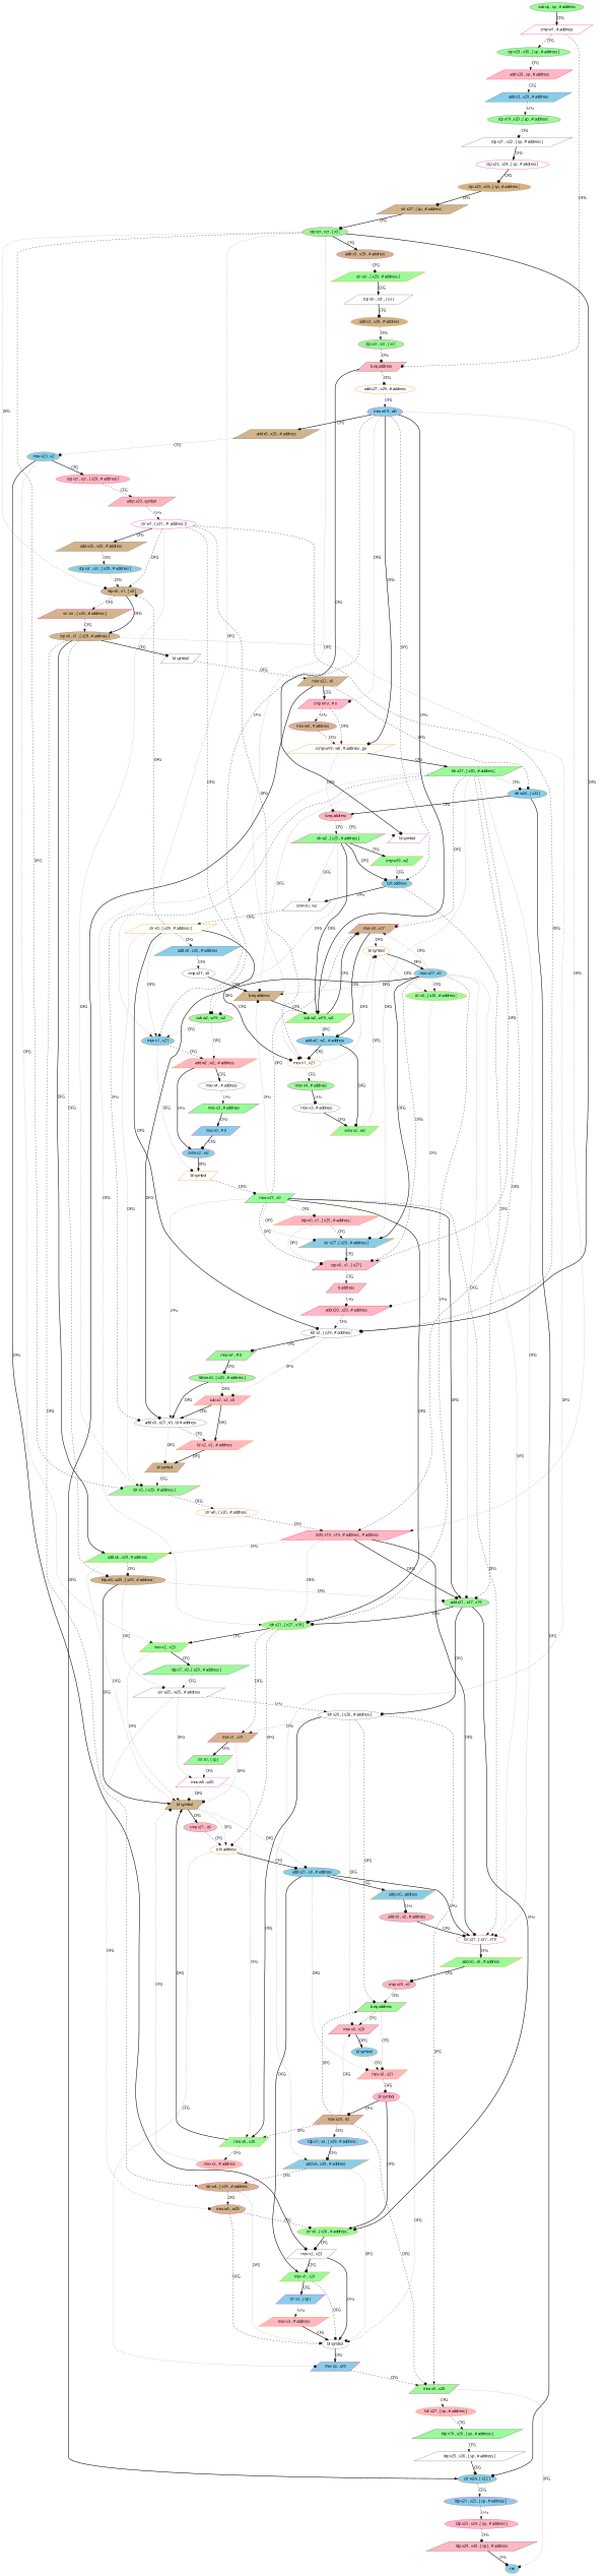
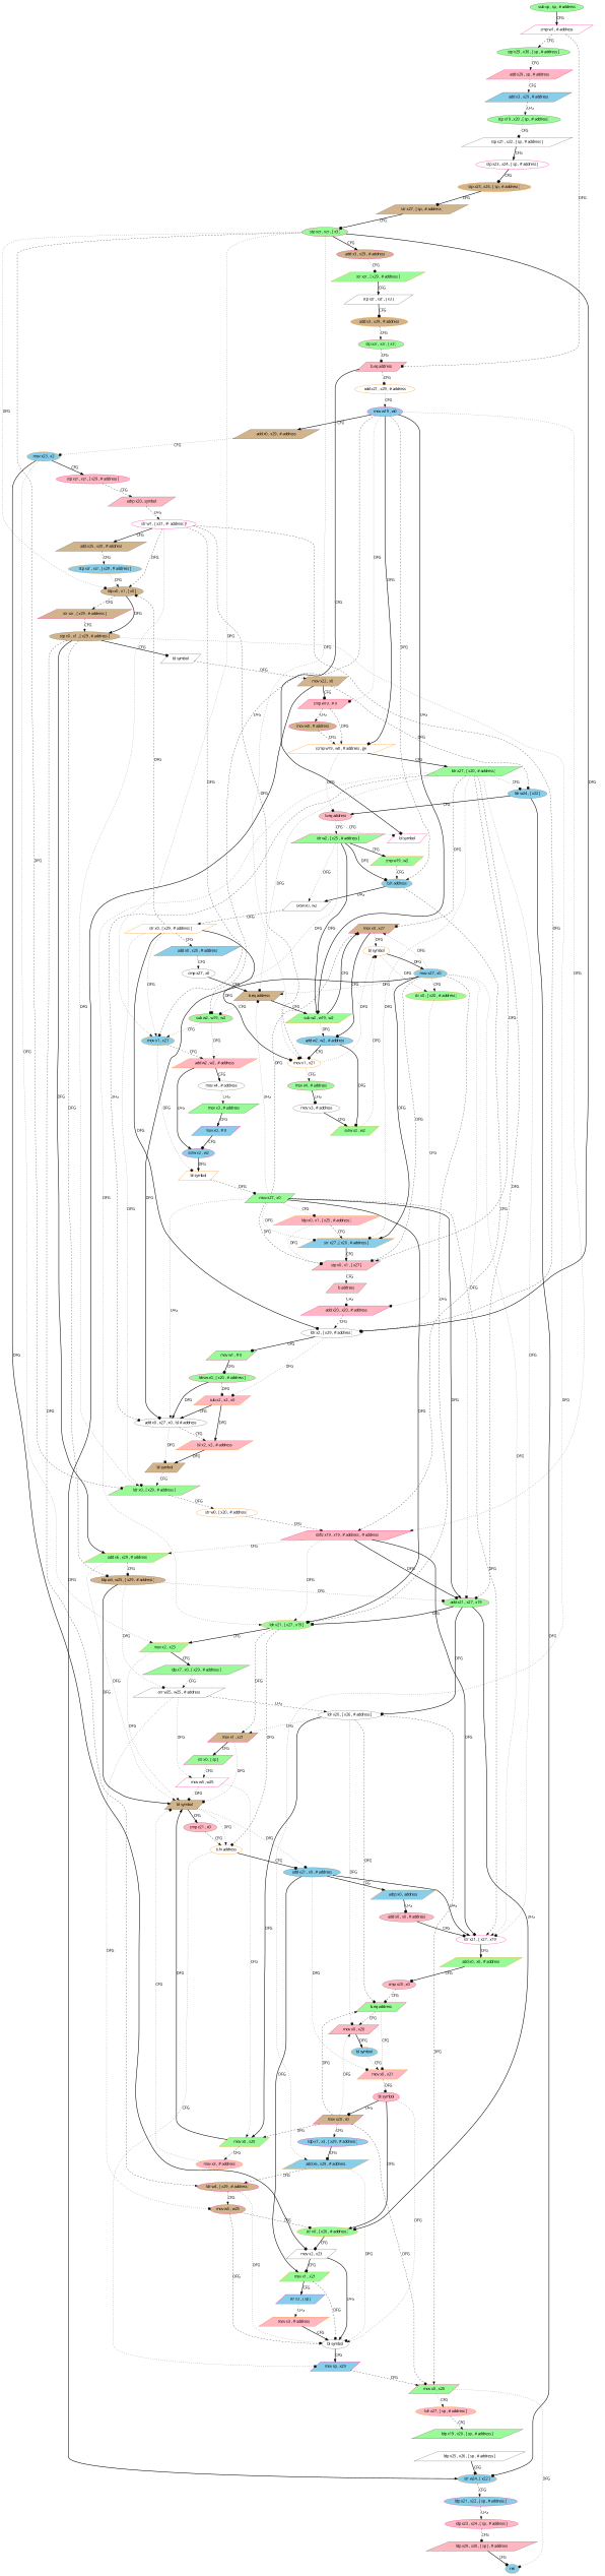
  digraph {
    fontname="Open Sans"
    node [color=gray40 fillcolor=palegreen fontname="Open Sans" shape=parallelogram style=filled]
    edge [arrowhead=normal fontname="Open Sans" style=bold]
    n1 [label="sub sp , sp , # address" shape=ellipse]
    n2 [color=deeppink fillcolor=white label="cmp w1 , # address"]
    n3 [label="stp x29 , x30 , [ sp , # address ]" shape=ellipse]
    n4 [fillcolor=lightpink label="b.eq address"]
    n5 [color=deeppink fillcolor=lightpink label="add x29 , sp , # address"]
    n6 [color=deeppink fillcolor=white label="bl symbol"]
    n7 [color=darkorange fillcolor=white label="add x21 , x29 , # address" shape=ellipse]
    n8 [fillcolor=skyblue label="add x3 , x29 , # address"]
    n9 [label="stp x19 , x20 , [ sp , # address ]" shape=ellipse]
    n10 [fillcolor=white label="stp x21 , x22 , [ sp , # address ]"]
    n11 [color=deeppink fillcolor=white label="stp x23 , x24 , [ sp , # address ]" shape=ellipse]
    n12 [color=darkorange fillcolor=tan label="stp x25 , x26 , [ sp , # address ]" shape=ellipse]
    n13 [fillcolor=tan label="str x27 , [ sp , # address ]"]
    n14 [color=deeppink label="stp xzr , xzr , [ x3 ]" shape=ellipse]
    n15 [color=deeppink fillcolor=tan label="add x3 , x29 , # address" shape=ellipse]
    n16 [fillcolor=tan label="ldp x0 , x1 , [ x0 ]" shape=ellipse]
    n17 [color=darkorange fillcolor=skyblue label="mov x1 , x21" shape=ellipse]
    n18 [color=darkorange fillcolor=white label="mov x1 , x21" shape=ellipse]
    n19 [fillcolor=white label="ldr x2 , [ x29 , # address ]" shape=ellipse]
    n20 [color=deeppink label="ldr x0 , [ x29 , # address ]"]
    n21 [color=darkorange label="str xzr , [ x29 , # address ]"]
    n22 [color=deeppink fillcolor=tan label="str xzr , [ x29 , # address ]"]
    n23 [fillcolor=tan label="stp x0 , x1 , [ x29 , # address ]" shape=ellipse]
    n24 [color=darkorange fillcolor=lightpink label="add w2 , w2 , # address"]
    n25 [color=darkorange fillcolor=white label="bl symbol"]
    n26 [color=darkorange fillcolor=white label="bl symbol" shape=ellipse]
    n27 [color=deeppink label="mov x4 , # address" shape=ellipse]
    n28 [color=deeppink label="mov w1 , # 0"]
    n29 [color=darkorange fillcolor=lightpink label="sub x2 , x2 , x0"]
    n30 [color=darkorange fillcolor=white label="str w0 , [ x20 , # address ]" shape=ellipse]
    n31 [fillcolor=white label="stp xzr , xzr , [ x3 ]"]
    n32 [color=darkorange fillcolor=tan label="add x3 , x29 , # address" shape=ellipse]
    n33 [color=deeppink label="stp xzr , xzr , [ x3 ]" shape=ellipse]
    n34 [color=deeppink fillcolor=skyblue label="mov w19 , w0" shape=ellipse]
    n35 [fillcolor=tan label="add x0 , x29 , # address"]
    n36 [color=deeppink fillcolor=lightpink label="cmp w19 , # 0"]
    n37 [color=darkorange fillcolor=white label="ccmp w19 , w0 , # address , ge"]
    n38 [color=darkorange fillcolor=skyblue label="b.lt address" shape=ellipse]
    n39 [color=deeppink fillcolor=lightpink label="sbfiz x19 , x19 , # address , # address"]
    n40 [color=deeppink label="sub w2 , w19 , w2" shape=ellipse]
    n41 [color=darkorange label="sub w2 , w19 , w2"]
    n42 [color=darkorange fillcolor=skyblue label="mov x23 , x2" shape=ellipse]
    n43 [color=deeppink fillcolor=tan label="mov w0 , # address" shape=ellipse]
    n44 [label="ldr x27 , [ x20 , # address ]"]
    n45 [fillcolor=lightpink label="b.eq address" shape=ellipse]
    n46 [fillcolor=white label="sxtw x0 , w2"]
    n47 [color=darkorange label="add x6 , x29 , # address"]
    n48 [color=deeppink label="add x21 , x27 , x19" shape=ellipse]
    n49 [color=darkorange label="ldr x21 , [ x27 , x19 ]" shape=ellipse]
    n50 [color=deeppink fillcolor=white label="str x21 , [ x27 , x19 ]" shape=ellipse]
    n51 [color=deeppink fillcolor=tan label="mov x0 , x27"]
    n52 [fillcolor=skyblue label="add w2 , w2 , # address" shape=ellipse]
    n53 [color=deeppink fillcolor=lightpink label="stp xzr , xzr , [ x29 , # address ]" shape=ellipse]
    n54 [color=darkorange label="mov x2 , x23"]
    n55 [fillcolor=white label="mov x2 , x23"]
    n56 [fillcolor=lightpink label="adrp x20 , symbol"]
    n57 [fillcolor=tan label="bl symbol"]
    n58 [label="ldp x7 , x0 , [ x29 , # address ]"]
    n59 [color=darkorange label="mov x1 , x21"]
    n60 [fillcolor=white label="bl symbol" shape=ellipse]
    n61 [color=deeppink fillcolor=white label="str w1 , [ x21 , #- address ]!" shape=ellipse]
    n62 [fillcolor=tan label="add x25 , x20 , # address"]
    n63 [color=darkorange fillcolor=skyblue label="stp xzr , xzr , [ x29 , # address ]" shape=ellipse]
    n64 [fillcolor=white label="bl symbol"]
    n65 [fillcolor=tan label="ldp w4 , w25 , [ x29 , # address ]" shape=ellipse]
    n66 [color=darkorange fillcolor=skyblue label="add x6 , x29 , # address"]
    n67 [color=deeppink fillcolor=tan label="ldr w4 , [ x29 , # address ]" shape=ellipse]
    n68 [fillcolor=tan label="mov x22 , x0"]
    n69 [fillcolor=white label="orr w25 , w25 , # address"]
    n70 [color=deeppink fillcolor=tan label="mov w5 , w25" shape=ellipse]
    n71 [fillcolor=skyblue label="ldr w24 , [ x22 ]" shape=ellipse]
    n72 [color=darkorange fillcolor=skyblue label="str w24 , [ x22 ]" shape=ellipse]
    n73 [color=deeppink fillcolor=skyblue label="ldp x21 , x22 , [ sp , # address ]" shape=ellipse]
    n74 [fillcolor=tan label="b.eq address"]
    n75 [color=darkorange fillcolor=skyblue label="str x27 , [ x20 , # address ]"]
    n76 [fillcolor=lightpink label="stp x0 , x1 , [ x27 ]"]
    n77 [fillcolor=white label="add x0 , x27 , x0 , lsl # address" shape=ellipse]
    n78 [color=deeppink label="ldr w2 , [ x25 , # address ]"]
    n79 [fillcolor=white label="ldr x20 , [ x26 , # address ]" shape=ellipse]
    n80 [color=darkorange label="str x0 , [ x26 , # address ]" shape=ellipse]
    n81 [color=deeppink fillcolor=tan label="mov x1 , x21"]
    n82 [color=darkorange fillcolor=white label="b.hi address" shape=ellipse]
    n83 [color=darkorange label="add x0 , x0 , # address"]
    n84 [fillcolor=lightpink label="b address"]
    n85 [color=darkorange fillcolor=lightpink label="lsl x2 , x2 , # address"]
    n86 [fillcolor=tan label="bl symbol"]
    n87 [color=darkorange label="cmp w19 , w2"]
    n88 [color=darkorange fillcolor=white label="str x0 , [ x29 , # address ]"]
    n89 [fillcolor=skyblue label="add x0 , x25 , # address"]
    n90 [fillcolor=lightpink label="cmp x21 , x0" shape=ellipse]
    n91 [fillcolor=skyblue label="add x21 , x0 , # address" shape=ellipse]
    n92 [color=deeppink fillcolor=white label="mov w5 , w25"]
    n93 [color=darkorange label="mov x0 , x20"]
    n94 [color=deeppink label="mov x0 , x20"]
    n95 [color=deeppink label="b.eq address"]
    n96 [fillcolor=lightpink label="mov x0 , x20"]
    n97 [color=deeppink label="str x0 , [ sp ]"]
    n98 [color=deeppink fillcolor=skyblue label="mov sp , x29"]
    n99 [color=darkorange fillcolor=lightpink label="mov x3 , # address" shape=ellipse]
    n100 [color=darkorange fillcolor=lightpink label="ldr x27 , [ sp , # address ]" shape=ellipse]
    n101 [color=darkorange fillcolor=skyblue label=ret shape=ellipse]
    n102 [color=darkorange fillcolor=lightpink label="mov x0 , x21"]
    n103 [color=darkorange fillcolor=skyblue label="bl symbol" shape=ellipse]
    n104 [color=darkorange fillcolor=skyblue label="adrp x0 , address"]
    n105 [fillcolor=lightpink label="add x0 , x0 , # address" shape=ellipse]
    n106 [color=deeppink fillcolor=lightpink label="bl symbol" shape=ellipse]
    n107 [color=deeppink fillcolor=skyblue label="str x3 , [ sp ]"]
    n108 [fillcolor=white label="cmp x27 , x0" shape=ellipse]
    n109 [fillcolor=white label="mov x4 , # address" shape=ellipse]
    n110 [color=deeppink fillcolor=skyblue label="sxtw x2 , w2" shape=ellipse]
    n111 [color=darkorange label="sxtw x2 , w2"]
    n112 [label="ldp x19 , x20 , [ sp , # address ]"]
    n113 [fillcolor=white label="ldp x25 , x26 , [ sp , # address ]"]
    n114 [color=deeppink fillcolor=lightpink label="ldp x23 , x24 , [ sp , # address ]" shape=ellipse]
    n115 [fillcolor=lightpink label="ldp x29 , x30 , [ sp ] , # address"]
    n116 [fillcolor=lightpink label="cmp x20 , x0" shape=ellipse]
    n117 [color=deeppink fillcolor=tan label="mov x20 , x0"]
    n118 [label="mov x27 , x0"]
    n119 [label="mov x3 , # address"]
    n120 [color=deeppink fillcolor=skyblue label="mov x0 , # 0"]
    n121 [color=darkorange fillcolor=lightpink label="ldp x0 , x1 , [ x25 , # address ]"]
    n122 [color=deeppink fillcolor=lightpink label="add x20 , x20 , # address"]
    n123 [color=darkorange fillcolor=skyblue label="mov x27 , x0" shape=ellipse]
    n124 [color=darkorange label="str x0 , [ x20 , # address ]" shape=ellipse]
    n125 [fillcolor=white label="mov x3 , # address" shape=ellipse]
    n126 [color=deeppink fillcolor=skyblue label="ldp x7 , x3 , [ x29 , # address ]" shape=ellipse]
    n127 [color=darkorange fillcolor=lightpink label="mov x3 , # address"]
    n128 [color=deeppink label="ldrsw x0 , [ x20 , # address ]" shape=ellipse]
    n1 -> n2 [label=CFG]
    n2 -> n3 [label=CFG style=dashed]
    n2 -> n4 [arrowhead=box label=DFG style=dashed]
    n3 -> n5 [label=CFG style=dotted]
    n4 -> n6 [arrowhead=box label=CFG]
    n4 -> n7 [arrowhead=box label=CFG style=dashed]
    n5 -> n8 [label=CFG style=dotted]
    n7 -> n34 [label=CFG style=dotted]
    n8 -> n9 [label=CFG style=dashed]
    n9 -> n10 [arrowhead=box label=CFG style=dotted]
    n10 -> n11 [label=CFG]
    n11 -> n12 [arrowhead=box label=CFG]
    n12 -> n13 [arrowhead=box label=CFG]
    n13 -> n14 [arrowhead=box label=CFG]
    n14 -> n15 [label=CFG]
    n14 -> n16 [arrowhead=box label=DFG style=dotted]
    n14 -> n17 [label=DFG style=dotted]
    n14 -> n18 [arrowhead=box label=DFG style=dotted]
    n14 -> n19 [arrowhead=box label=DFG]
    n14 -> n20 [arrowhead=box label=DFG style=dashed]
    n15 -> n21 [arrowhead=box label=CFG style=dotted]
    n16 -> n22 [label=CFG style=dashed]
    n16 -> n23 [label=DFG]
    n17 -> n24 [label=CFG style=dashed]
    n17 -> n25 [arrowhead=box label=DFG style=dotted]
    n18 -> n26 [label=DFG style=dotted]
    n18 -> n27 [label=CFG style=dotted]
    n19 -> n28 [arrowhead=box label=CFG]
    n19 -> n29 [arrowhead=box label=DFG style=dotted]
    n20 -> n30 [label=DFG style=dashed]
    n21 -> n31 [label=CFG]
    n22 -> n23 [label=CFG style=dashed]
    n23 -> n47 [label=DFG]
    n23 -> n64 [arrowhead=box label=CFG]
    n23 -> n65 [arrowhead=box label=DFG style=dashed]
    n23 -> n66 [label=DFG style=dotted]
    n23 -> n67 [label=DFG style=dashed]
    n24 -> n109 [label=CFG]
    n24 -> n110 [label=DFG]
    n25 -> n118 [arrowhead=box label=DFG style=dashed]
    n26 -> n123 [label=DFG]
    n26 -> n124 [label=DFG style=dotted]
    n27 -> n125 [arrowhead=box label=CFG]
    n28 -> n128 [arrowhead=box label=CFG]
    n29 -> n77 [label=CFG]
    n29 -> n85 [label=DFG]
    n30 -> n39 [label=CFG style=dashed]
    n31 -> n32 [arrowhead=box label=CFG]
    n32 -> n33 [label=CFG style=dashed]
    n33 -> n4 [arrowhead=box label=CFG style=dashed]
    n34 -> n35 [label=CFG]
    n34 -> n36 [arrowhead=box label=DFG style=dotted]
    n34 -> n37 [arrowhead=box label=DFG]
    n34 -> n38 [label=DFG style=dashed]
    n34 -> n39 [label=DFG style=dotted]
    n34 -> n40 [arrowhead=box label=DFG style=dashed]
    n34 -> n41 [label=DFG]
    n35 -> n42 [arrowhead=box label=CFG style=dotted]
    n36 -> n37 [label=DFG style=dashed]
    n36 -> n43 [label=CFG style=dashed]
    n37 -> n44 [label=CFG]
    n37 -> n45 [arrowhead=box label=DFG style=dotted]
    n38 -> n39 [label=CFG style=dashed]
    n38 -> n46 [label=DFG]
    n39 -> n47 [label=CFG style=dotted]
    n39 -> n48 [arrowhead=box label=DFG]
    n39 -> n49 [label=DFG style=dotted]
    n39 -> n50 [arrowhead=box label=DFG]
    n40 -> n17 [label=CFG style=dotted]
    n40 -> n24 [label=DFG style=dotted]
    n41 -> n51 [arrowhead=box label=CFG]
    n41 -> n52 [label=DFG style=dotted]
    n42 -> n53 [label=CFG]
    n42 -> n54 [label=DFG style=dotted]
    n42 -> n55 [arrowhead=box label=DFG]
    n43 -> n37 [label=CFG style=dashed]
    n44 -> n48 [arrowhead=box label=DFG style=dashed]
    n44 -> n49 [label=DFG style=dotted]
    n44 -> n50 [arrowhead=box label=DFG style=dotted]
    n44 -> n51 [arrowhead=box label=DFG style=dashed]
    n44 -> n71 [arrowhead=box label=CFG style=dotted]
    n44 -> n74 [arrowhead=box label=DFG style=dotted]
    n44 -> n75 [arrowhead=box label=DFG style=dotted]
    n44 -> n76 [label=DFG style=dashed]
    n44 -> n77 [arrowhead=box label=DFG style=dashed]
    n45 -> n6 [arrowhead=box label=CFG style=dotted]
    n45 -> n78 [label=CFG style=dotted]
    n46 -> n88 [label=DFG style=dashed]
    n47 -> n57 [label=DFG style=dotted]
    n47 -> n65 [arrowhead=box label=CFG style=dashed]
    n48 -> n49 [arrowhead=box label=CFG]
    n48 -> n79 [arrowhead=box label=DFG]
    n48 -> n80 [arrowhead=box label=DFG]
    n49 -> n54 [label=CFG]
    n49 -> n81 [label=DFG style=dashed]
    n49 -> n82 [arrowhead=box label=DFG style=dashed]
    n50 -> n83 [label=CFG]
    n51 -> n26 [label=DFG style=dotted]
    n51 -> n52 [arrowhead=box label=CFG]
    n52 -> n18 [arrowhead=box label=CFG]
    n52 -> n111 [arrowhead=box label=DFG]
    n53 -> n56 [label=CFG style=dashed]
    n54 -> n57 [label=DFG style=dotted]
    n54 -> n58 [label=CFG]
    n55 -> n59 [arrowhead=box label=CFG]
    n55 -> n60 [label=DFG]
-   n56 -> n61 [label=CFG style=dashed]
+   n56 -> n61 [label=DFG style=dashed]
    n57 -> n82 [label=DFG style=dotted]
    n57 -> n90 [label=CFG]
    n57 -> n91 [arrowhead=box label=DFG style=dotted]
    n58 -> n69 [label=CFG style=dotted]
    n59 -> n60 [arrowhead=box label=DFG style=dashed]
    n59 -> n107 [label=CFG]
    n60 -> n98 [label=CFG]
    n61 -> n16 [label=DFG style=dashed]
    n61 -> n17 [arrowhead=box label=DFG style=dashed]
    n61 -> n18 [arrowhead=box label=DFG style=dashed]
    n61 -> n19 [arrowhead=box label=DFG style=dashed]
    n61 -> n20 [label=DFG style=dotted]
    n61 -> n62 [label=CFG]
    n62 -> n63 [label=CFG style=dashed]
    n63 -> n16 [label=CFG style=dotted]
    n64 -> n68 [label=DFG style=dashed]
    n65 -> n48 [arrowhead=box label=CFG style=dotted]
    n65 -> n57 [label=DFG]
    n65 -> n69 [arrowhead=box label=DFG style=dotted]
    n66 -> n60 [arrowhead=box label=DFG style=dotted]
    n66 -> n67 [label=CFG style=dashed]
    n67 -> n60 [label=DFG style=dotted]
    n67 -> n70 [label=CFG style=dashed]
-   n68 -> n36 [label=CFG]
+   n68 -> n36 [arrowhead=box label=CFG]
    n68 -> n71 [arrowhead=box label=DFG style=dashed]
    n68 -> n72 [label=DFG]
    n69 -> n70 [arrowhead=box label=DFG style=dotted]
    n69 -> n79 [label=CFG style=dashed]
    n69 -> n92 [label=DFG style=dotted]
    n70 -> n60 [label=DFG style=dashed]
    n70 -> n80 [arrowhead=box label=CFG style=dashed]
    n71 -> n45 [label=CFG]
    n71 -> n72 [arrowhead=box label=DFG]
    n72 -> n73 [label=CFG style=dashed]
    n73 -> n114 [label=CFG style=dashed]
    n74 -> n40 [arrowhead=box label=CFG style=dotted]
    n74 -> n41 [label=CFG]
    n75 -> n76 [label=CFG]
    n76 -> n84 [label=CFG style=dotted]
    n77 -> n85 [label=CFG style=dashed]
    n77 -> n86 [arrowhead=box label=DFG style=dotted]
    n78 -> n38 [arrowhead=box label=DFG]
    n78 -> n40 [arrowhead=box label=DFG style=dotted]
    n78 -> n41 [label=DFG]
    n78 -> n46 [label=DFG style=dotted]
    n78 -> n87 [label=CFG]
    n79 -> n81 [label=CFG style=dotted]
    n79 -> n93 [label=DFG]
    n79 -> n94 [label=DFG style=dashed]
    n79 -> n95 [arrowhead=box label=DFG style=dashed]
    n79 -> n96 [arrowhead=box label=DFG style=dotted]
    n80 -> n55 [arrowhead=box label=CFG]
    n81 -> n57 [arrowhead=box label=DFG style=dotted]
    n81 -> n97 [label=CFG]
    n82 -> n91 [arrowhead=box label=CFG]
    n82 -> n98 [arrowhead=box label=CFG style=dotted]
    n83 -> n116 [arrowhead=box label=CFG]
    n84 -> n122 [arrowhead=box label=CFG style=dotted]
    n85 -> n86 [label=DFG]
    n86 -> n20 [label=CFG style=dotted]
    n87 -> n38 [label=CFG style=dashed]
    n88 -> n16 [arrowhead=box label=DFG style=dashed]
    n88 -> n17 [label=DFG style=dotted]
    n88 -> n18 [arrowhead=box label=DFG]
    n88 -> n19 [arrowhead=box label=DFG]
    n88 -> n20 [arrowhead=box label=DFG style=dotted]
    n88 -> n89 [label=CFG style=dashed]
    n89 -> n108 [label=CFG style=dashed]
    n90 -> n82 [label=CFG style=dashed]
    n91 -> n50 [label=DFG]
    n91 -> n59 [label=DFG]
    n91 -> n102 [arrowhead=box label=DFG style=dotted]
    n91 -> n104 [label=CFG]
    n92 -> n57 [arrowhead=box label=DFG style=dotted]
    n92 -> n93 [label=CFG style=dotted]
    n93 -> n57 [label=DFG]
    n93 -> n99 [label=CFG style=dashed]
    n94 -> n100 [label=CFG style=dotted]
    n94 -> n101 [arrowhead=box label=DFG style=dotted]
    n95 -> n96 [label=CFG style=dashed]
    n95 -> n102 [arrowhead=box label=CFG style=dotted]
    n96 -> n103 [label=DFG]
    n97 -> n92 [label=CFG style=dotted]
    n98 -> n94 [label=CFG style=dashed]
    n99 -> n57 [arrowhead=box label=CFG style=dotted]
    n100 -> n112 [label=CFG style=dashed]
    n102 -> n106 [arrowhead=box label=DFG style=dashed]
    n103 -> n102 [label=CFG style=dotted]
    n104 -> n105 [arrowhead=box label=CFG]
    n105 -> n50 [arrowhead=box label=CFG]
    n106 -> n60 [label=DFG style=dotted]
    n106 -> n80 [label=DFG]
    n106 -> n117 [arrowhead=box label=DFG]
    n107 -> n127 [label=CFG style=dotted]
    n108 -> n74 [label=CFG]
    n109 -> n119 [label=CFG style=dotted]
    n110 -> n25 [label=DFG]
    n111 -> n26 [arrowhead=box label=DFG style=dotted]
-   n112 -> n113 [label=CFG style=dotted]
    n113 -> n72 [arrowhead=box label=CFG]
    n114 -> n115 [arrowhead=box label=CFG style=dashed]
    n115 -> n101 [arrowhead=box label=CFG]
    n116 -> n95 [arrowhead=box label=CFG style=dashed]
    n117 -> n93 [label=DFG style=dashed]
    n117 -> n94 [arrowhead=box label=DFG style=dashed]
    n117 -> n95 [label=DFG style=dashed]
    n117 -> n96 [label=DFG style=dotted]
    n117 -> n126 [label=CFG style=dashed]
    n118 -> n48 [label=DFG]
    n118 -> n49 [arrowhead=box label=DFG]
    n118 -> n50 [label=DFG style=dashed]
    n118 -> n51 [label=DFG style=dashed]
    n118 -> n74 [arrowhead=box label=DFG style=dotted]
    n118 -> n75 [arrowhead=box label=DFG style=dotted]
    n118 -> n76 [arrowhead=box label=DFG style=dashed]
    n118 -> n77 [label=DFG style=dotted]
    n118 -> n121 [arrowhead=box label=CFG style=dotted]
    n119 -> n120 [label=CFG]
    n120 -> n110 [arrowhead=box label=CFG]
    n121 -> n75 [label=CFG style=dashed]
    n121 -> n76 [arrowhead=box label=DFG style=dotted]
    n122 -> n19 [label=CFG style=dashed]
    n123 -> n48 [arrowhead=box label=DFG style=dotted]
    n123 -> n49 [label=DFG style=dashed]
    n123 -> n50 [label=DFG style=dotted]
    n123 -> n51 [label=DFG style=dotted]
    n123 -> n74 [label=DFG style=dotted]
    n123 -> n75 [label=DFG]
    n123 -> n76 [arrowhead=box label=DFG style=dashed]
    n123 -> n77 [arrowhead=box label=DFG]
    n123 -> n124 [label=CFG style=dotted]
    n124 -> n122 [arrowhead=box label=CFG style=dotted]
    n125 -> n111 [label=CFG]
    n126 -> n66 [arrowhead=box label=CFG]
    n127 -> n60 [label=CFG]
    n128 -> n29 [arrowhead=box label=DFG style=dashed]
    n128 -> n77 [label=DFG]
  }
